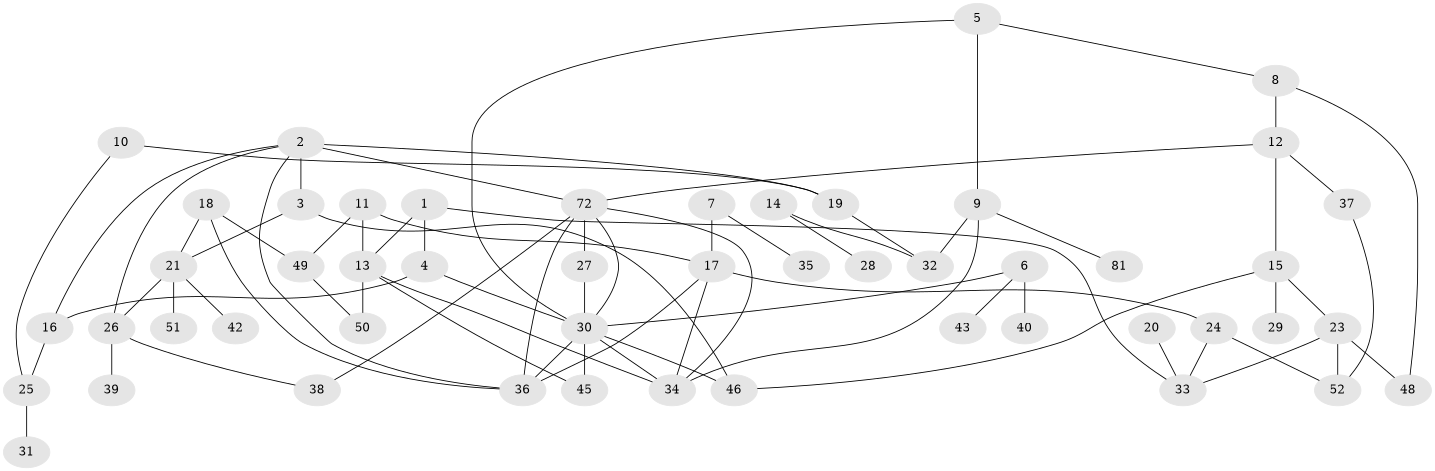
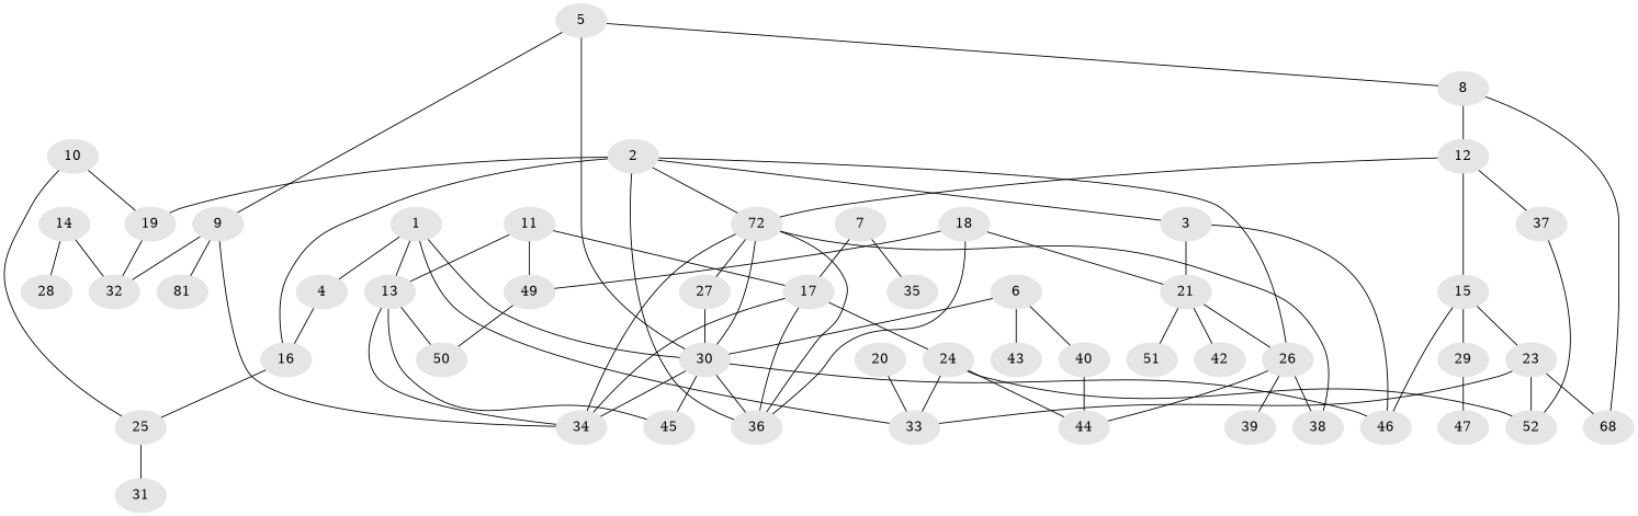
  graph {
    node [color=gray90 style=filled]
    edge [weight=1.0]
    1
    4
    13
    30
    33
    16
    34
    45
    50
    36
    46
    2
    3
    19
    n15 [label=72]
    26
    21
    25
    32
    27
    38
+   44
    39
    42
    51
    5
    8
    9
    12
-   48
+   48 [label=68]
    n31 [label=81]
    6
    40
    43
    7
    17
    35
    24
    15
    37
    23
    29
    10
    31
    11
    49
    52
    14
    28
+   47
    18
    20
    1 -- 4
    1 -- 13
-   4 -- 30
+   1 -- 30
    1 -- 33
    4 -- 16
    13 -- 34
    13 -- 45
    13 -- 50
    30 -- 34
    30 -- 45
    30 -- 36
    30 -- 46
    16 -- 25
    2 -- 16
    2 -- 36
    2 -- 3
    2 -- 19 [weight=3.0]
    2 -- n15
    2 -- 26 [weight=2.0]
    3 -- 46
    3 -- 21
    19 -- 32
    n15 -- 30
    n15 -- 34
    n15 -- 36
    n15 -- 27
    n15 -- 38
    26 -- 38
+   26 -- 44
    26 -- 39
    21 -- 26
    21 -- 42
    21 -- 51
    25 -- 31
    27 -- 30
    5 -- 30
    5 -- 8
    5 -- 9
    8 -- 12
    8 -- 48
    9 -- 34
    9 -- 32
    9 -- n31
    12 -- n15
    12 -- 15
    12 -- 37
    6 -- 30
    6 -- 40
    6 -- 43
+   40 -- 44
    7 -- 17
    7 -- 35
    17 -- 34
    17 -- 36
    17 -- 24
    24 -- 33
+   24 -- 44
    24 -- 52
    15 -- 46
    15 -- 23
    15 -- 29
    37 -- 52
    23 -- 33
    23 -- 48
    23 -- 52
+   29 -- 47
    10 -- 19
    10 -- 25
    11 -- 13
    11 -- 17
    11 -- 49
    49 -- 50
    14 -- 32
    14 -- 28
    18 -- 36
    18 -- 21
    18 -- 49
    20 -- 33
  }
